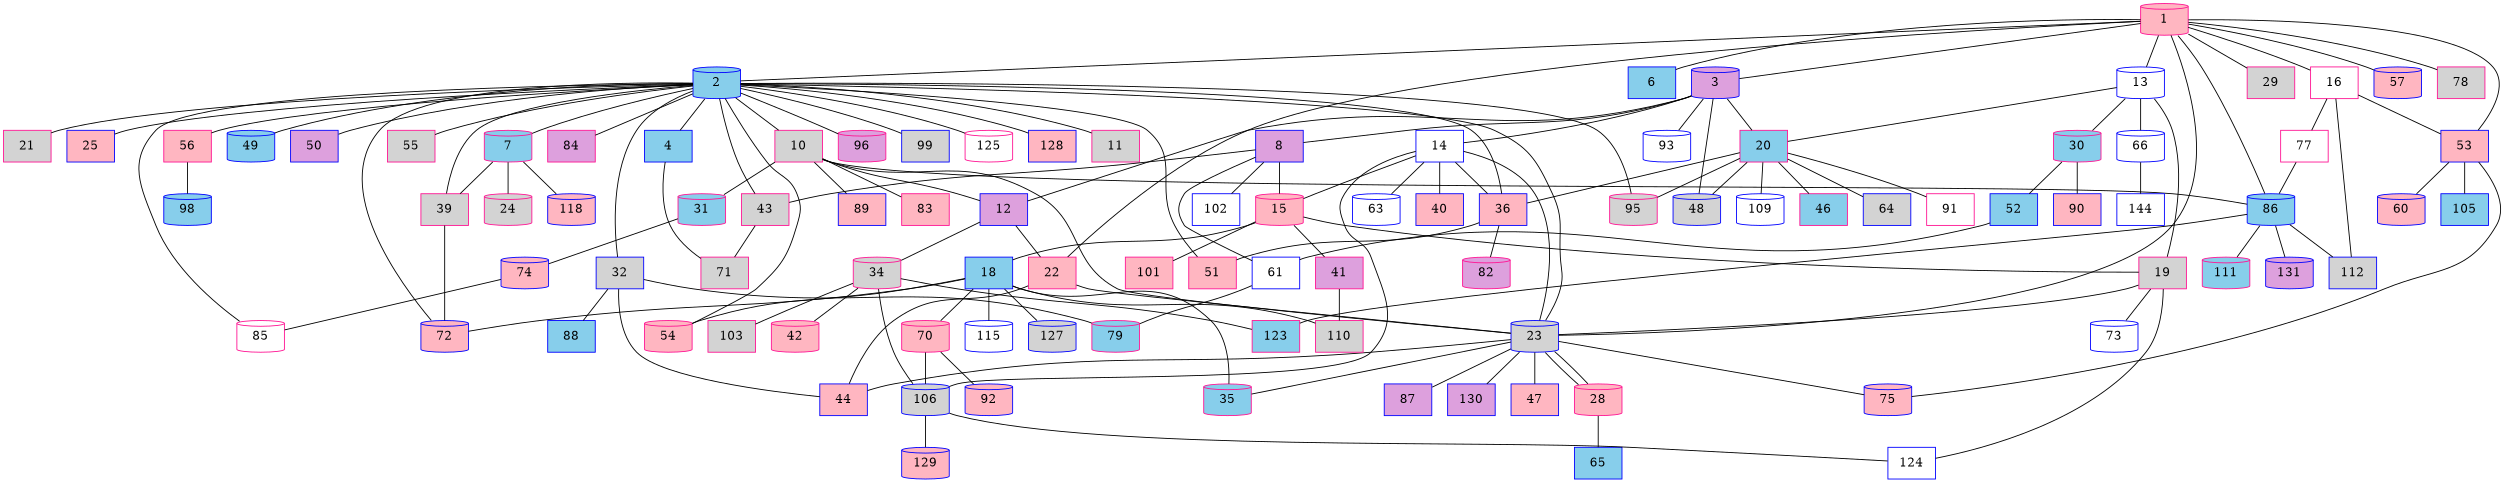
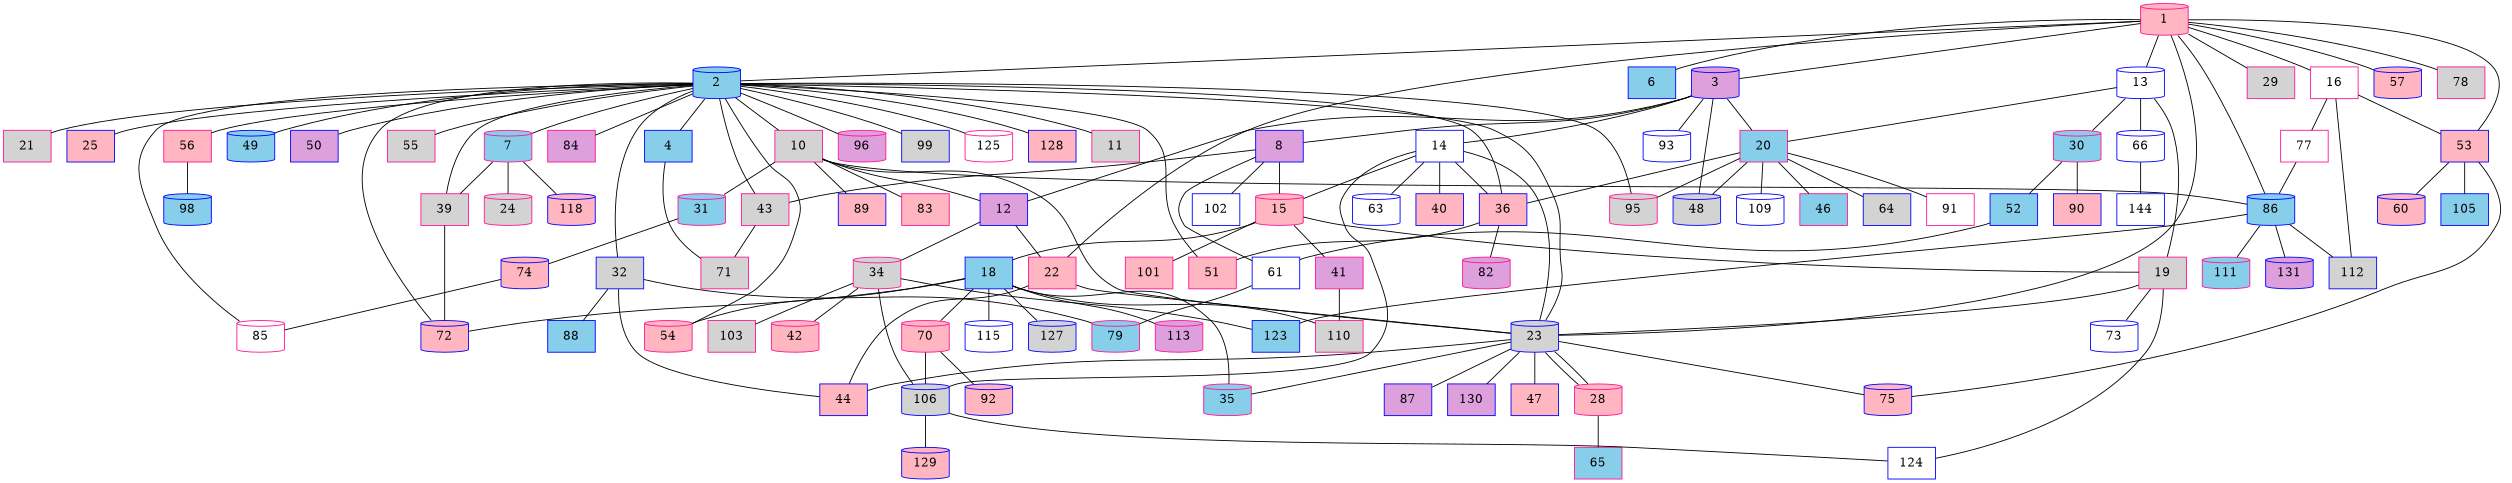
  graph {
    node [color=blue fillcolor=lightpink shape=box style=filled]
    1 [color=deeppink shape=cylinder super="+67"]
    2 [fillcolor=skyblue shape=cylinder super="+58"]
    3 [fillcolor=plum shape=cylinder super="+5"]
    6 [fillcolor=skyblue]
    13 [fillcolor=white shape=cylinder super="+17"]
    16 [color=deeppink fillcolor=white]
    22 [color=deeppink super="+26"]
    23 [fillcolor=lightgrey shape=cylinder super="+68"]
    29 [color=deeppink fillcolor=lightgrey]
    53 [super="+97"]
    57 [shape=cylinder]
    78 [color=deeppink fillcolor=lightgrey]
    86 [fillcolor=skyblue shape=cylinder super="+117"]
    4 [fillcolor=skyblue]
    7 [color=deeppink fillcolor=skyblue shape=cylinder super="+9"]
    10 [color=deeppink fillcolor=lightgrey super="+27"]
    11 [color=deeppink fillcolor=lightgrey super="+100"]
    21 [color=deeppink fillcolor=lightgrey]
    25
    32 [fillcolor=lightgrey super="+76"]
    36 [super="+107"]
    39 [color=deeppink fillcolor=lightgrey]
    43 [color=deeppink fillcolor=lightgrey]
    49 [fillcolor=skyblue shape=cylinder super="+119"]
    50 [fillcolor=plum]
    51 [color=deeppink]
    54 [color=deeppink shape=cylinder]
    55 [color=deeppink fillcolor=lightgrey]
    56 [color=deeppink super="+80"]
    72 [shape=cylinder super="+126"]
    84 [color=deeppink fillcolor=plum]
    85 [color=deeppink fillcolor=white shape=cylinder super="+108"]
    95 [color=deeppink fillcolor=lightgrey shape=cylinder]
    96 [color=deeppink fillcolor=plum shape=cylinder]
    99 [fillcolor=lightgrey]
    125 [color=deeppink fillcolor=white shape=cylinder]
    128
    14 [fillcolor=white super="+37"]
    8 [fillcolor=plum super="+59"]
    12 [fillcolor=plum]
    20 [color=deeppink fillcolor=skyblue super="+45"]
    48 [fillcolor=lightgrey shape=cylinder]
    93 [fillcolor=white shape=cylinder]
    19 [color=deeppink fillcolor=lightgrey super="+94"]
    30 [color=deeppink fillcolor=skyblue shape=cylinder]
    66 [fillcolor=white shape=cylinder]
    77 [color=deeppink fillcolor=white]
    112 [fillcolor=lightgrey]
    44 [super="+122"]
    35 [color=deeppink fillcolor=skyblue shape=cylinder super="+132"]
    28 [color=deeppink shape=cylinder super="+69"]
    47
    75 [shape=cylinder]
    87 [fillcolor=plum]
    130 [fillcolor=plum]
    60 [shape=cylinder]
    105 [fillcolor=skyblue]
-   123 [color=deeppink fillcolor=skyblue]
+   123 [fillcolor=skyblue]
    111 [color=deeppink fillcolor=skyblue shape=cylinder]
    131 [fillcolor=plum shape=cylinder]
    71 [color=deeppink fillcolor=lightgrey super="+120"]
    24 [color=deeppink fillcolor=lightgrey shape=cylinder]
    118 [shape=cylinder]
    31 [color=deeppink fillcolor=skyblue shape=cylinder super="+33"]
    83 [color=deeppink]
    89
    15 [color=deeppink shape=cylinder super="+38"]
    40
    63 [fillcolor=white shape=cylinder]
    106 [fillcolor=lightgrey shape=cylinder super="+116"]
    79 [color=deeppink fillcolor=skyblue shape=cylinder]
    88 [fillcolor=skyblue]
    82 [color=deeppink fillcolor=plum shape=cylinder]
    98 [fillcolor=skyblue shape=cylinder]
    61 [fillcolor=white]
    102 [fillcolor=white]
    34 [color=deeppink fillcolor=lightgrey shape=cylinder super="+62"]
    18 [fillcolor=skyblue super="+121"]
    70 [color=deeppink shape=cylinder super="+81"]
    110 [color=deeppink fillcolor=lightgrey]
+   113 [color=deeppink fillcolor=plum shape=cylinder]
    115 [fillcolor=white shape=cylinder]
    127 [fillcolor=lightgrey shape=cylinder]
    46 [color=deeppink fillcolor=skyblue]
    64 [fillcolor=lightgrey]
    91 [color=deeppink fillcolor=white super="+104"]
    109 [fillcolor=white shape=cylinder]
    41 [color=deeppink fillcolor=plum]
    101 [color=deeppink]
    74 [shape=cylinder]
    42 [color=deeppink shape=cylinder]
    103 [color=deeppink fillcolor=lightgrey]
    73 [fillcolor=white shape=cylinder]
    124 [fillcolor=white]
    52 [fillcolor=skyblue]
    90
    n97 [fillcolor=white label=144]
    129 [shape=cylinder]
    92 [shape=cylinder]
-   65 [fillcolor=skyblue]
+   65 [color=deeppink fillcolor=skyblue]
    1 -- 2 [weight=2]
    1 -- 3 [weight=2]
    1 -- 6
    1 -- 13
    1 -- 16
    1 -- 22
    1 -- 23
    1 -- 29
    1 -- 53
    1 -- 57
    1 -- 78
    1 -- 86
    2 -- 23
    2 -- 4
    2 -- 7
    2 -- 10
    2 -- 11
    2 -- 21
    2 -- 25
    2 -- 32
    2 -- 36
    2 -- 39
    2 -- 43
    2 -- 49
    2 -- 50
    2 -- 51
    2 -- 54
    2 -- 55
    2 -- 56
    2 -- 72
    2 -- 84
    2 -- 85
    2 -- 95
    2 -- 96
    2 -- 99
    2 -- 125
    2 -- 128
    3 -- 14
    3 -- 8
    3 -- 12
    3 -- 20
    3 -- 48
    3 -- 93
    13 -- 20
    13 -- 19
    13 -- 30
    13 -- 66
    16 -- 53
    16 -- 77
    16 -- 112
    22 -- 23
    22 -- 44
    23 -- 44
    23 -- 35
    23 -- 28
    23 -- 28
    23 -- 47
    23 -- 75
    23 -- 87
    23 -- 130
    53 -- 75
    53 -- 60
    53 -- 105
    86 -- 112
    86 -- 123
    86 -- 111
    86 -- 131
    4 -- 71
    7 -- 39
    7 -- 24
    7 -- 118
    10 -- 23
    10 -- 86
    10 -- 12
    10 -- 31
    10 -- 83
    10 -- 89
    32 -- 44
    32 -- 79
    32 -- 88
    36 -- 51
    36 -- 82
    39 -- 72
    43 -- 71
    56 -- 98
    14 -- 23
    14 -- 36
    14 -- 15
    14 -- 40
    14 -- 63
    14 -- 106
    8 -- 43
    8 -- 15
    8 -- 61
    8 -- 102
    12 -- 22
    12 -- 34
    20 -- 36
    20 -- 95
    20 -- 48
    20 -- 46
    20 -- 64
    20 -- 91
    20 -- 109
    19 -- 23
    19 -- 73
    19 -- 124
    30 -- 52
    30 -- 90
    66 -- n97
    77 -- 86
    28 -- 65
    31 -- 74
    15 -- 19
    15 -- 18
    15 -- 41
    15 -- 101
    106 -- 124
    106 -- 129
    61 -- 79
    34 -- 123
    34 -- 106
    34 -- 42
    34 -- 103
    18 -- 54
    18 -- 72
    18 -- 35 [weight=2]
    18 -- 70
    18 -- 110
+   18 -- 113
    18 -- 115
    18 -- 127
    70 -- 106
    70 -- 92
    41 -- 110
    74 -- 85
    52 -- 61
  }
